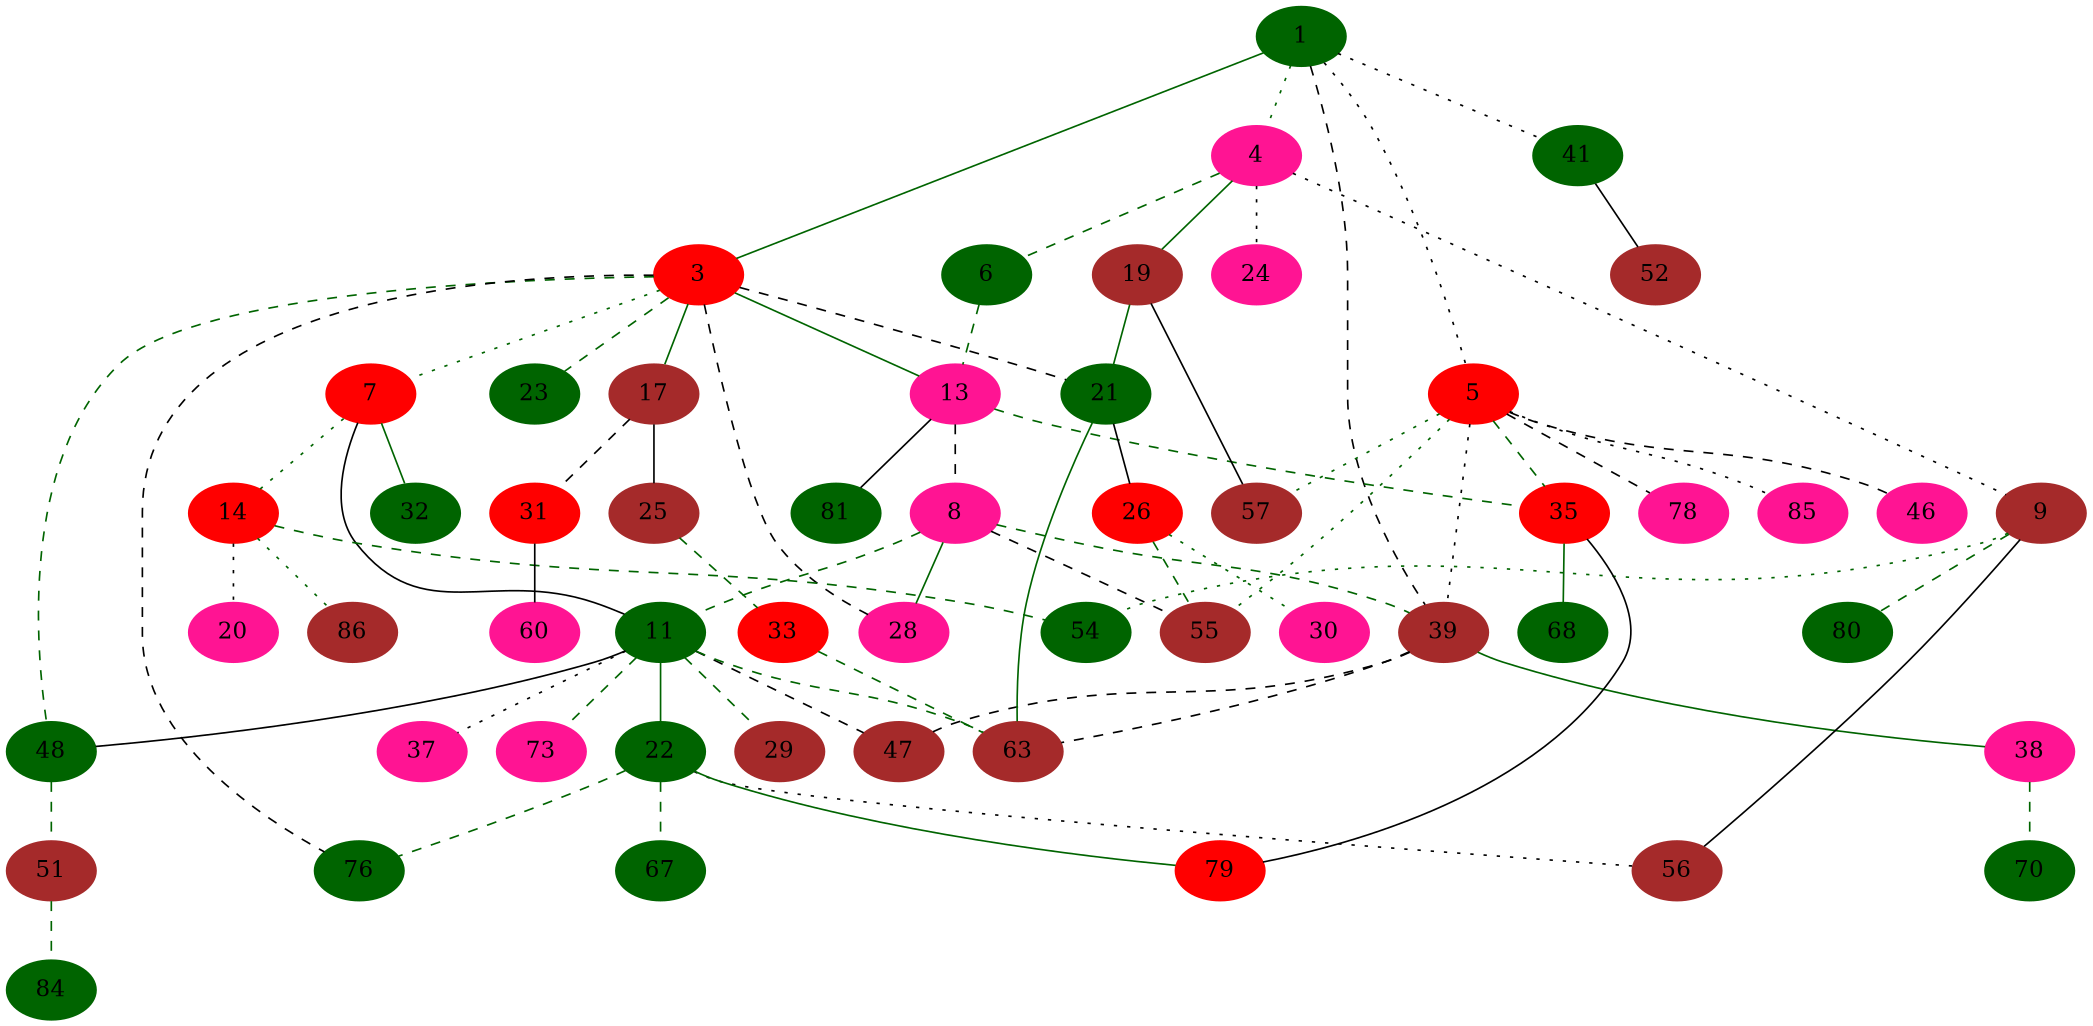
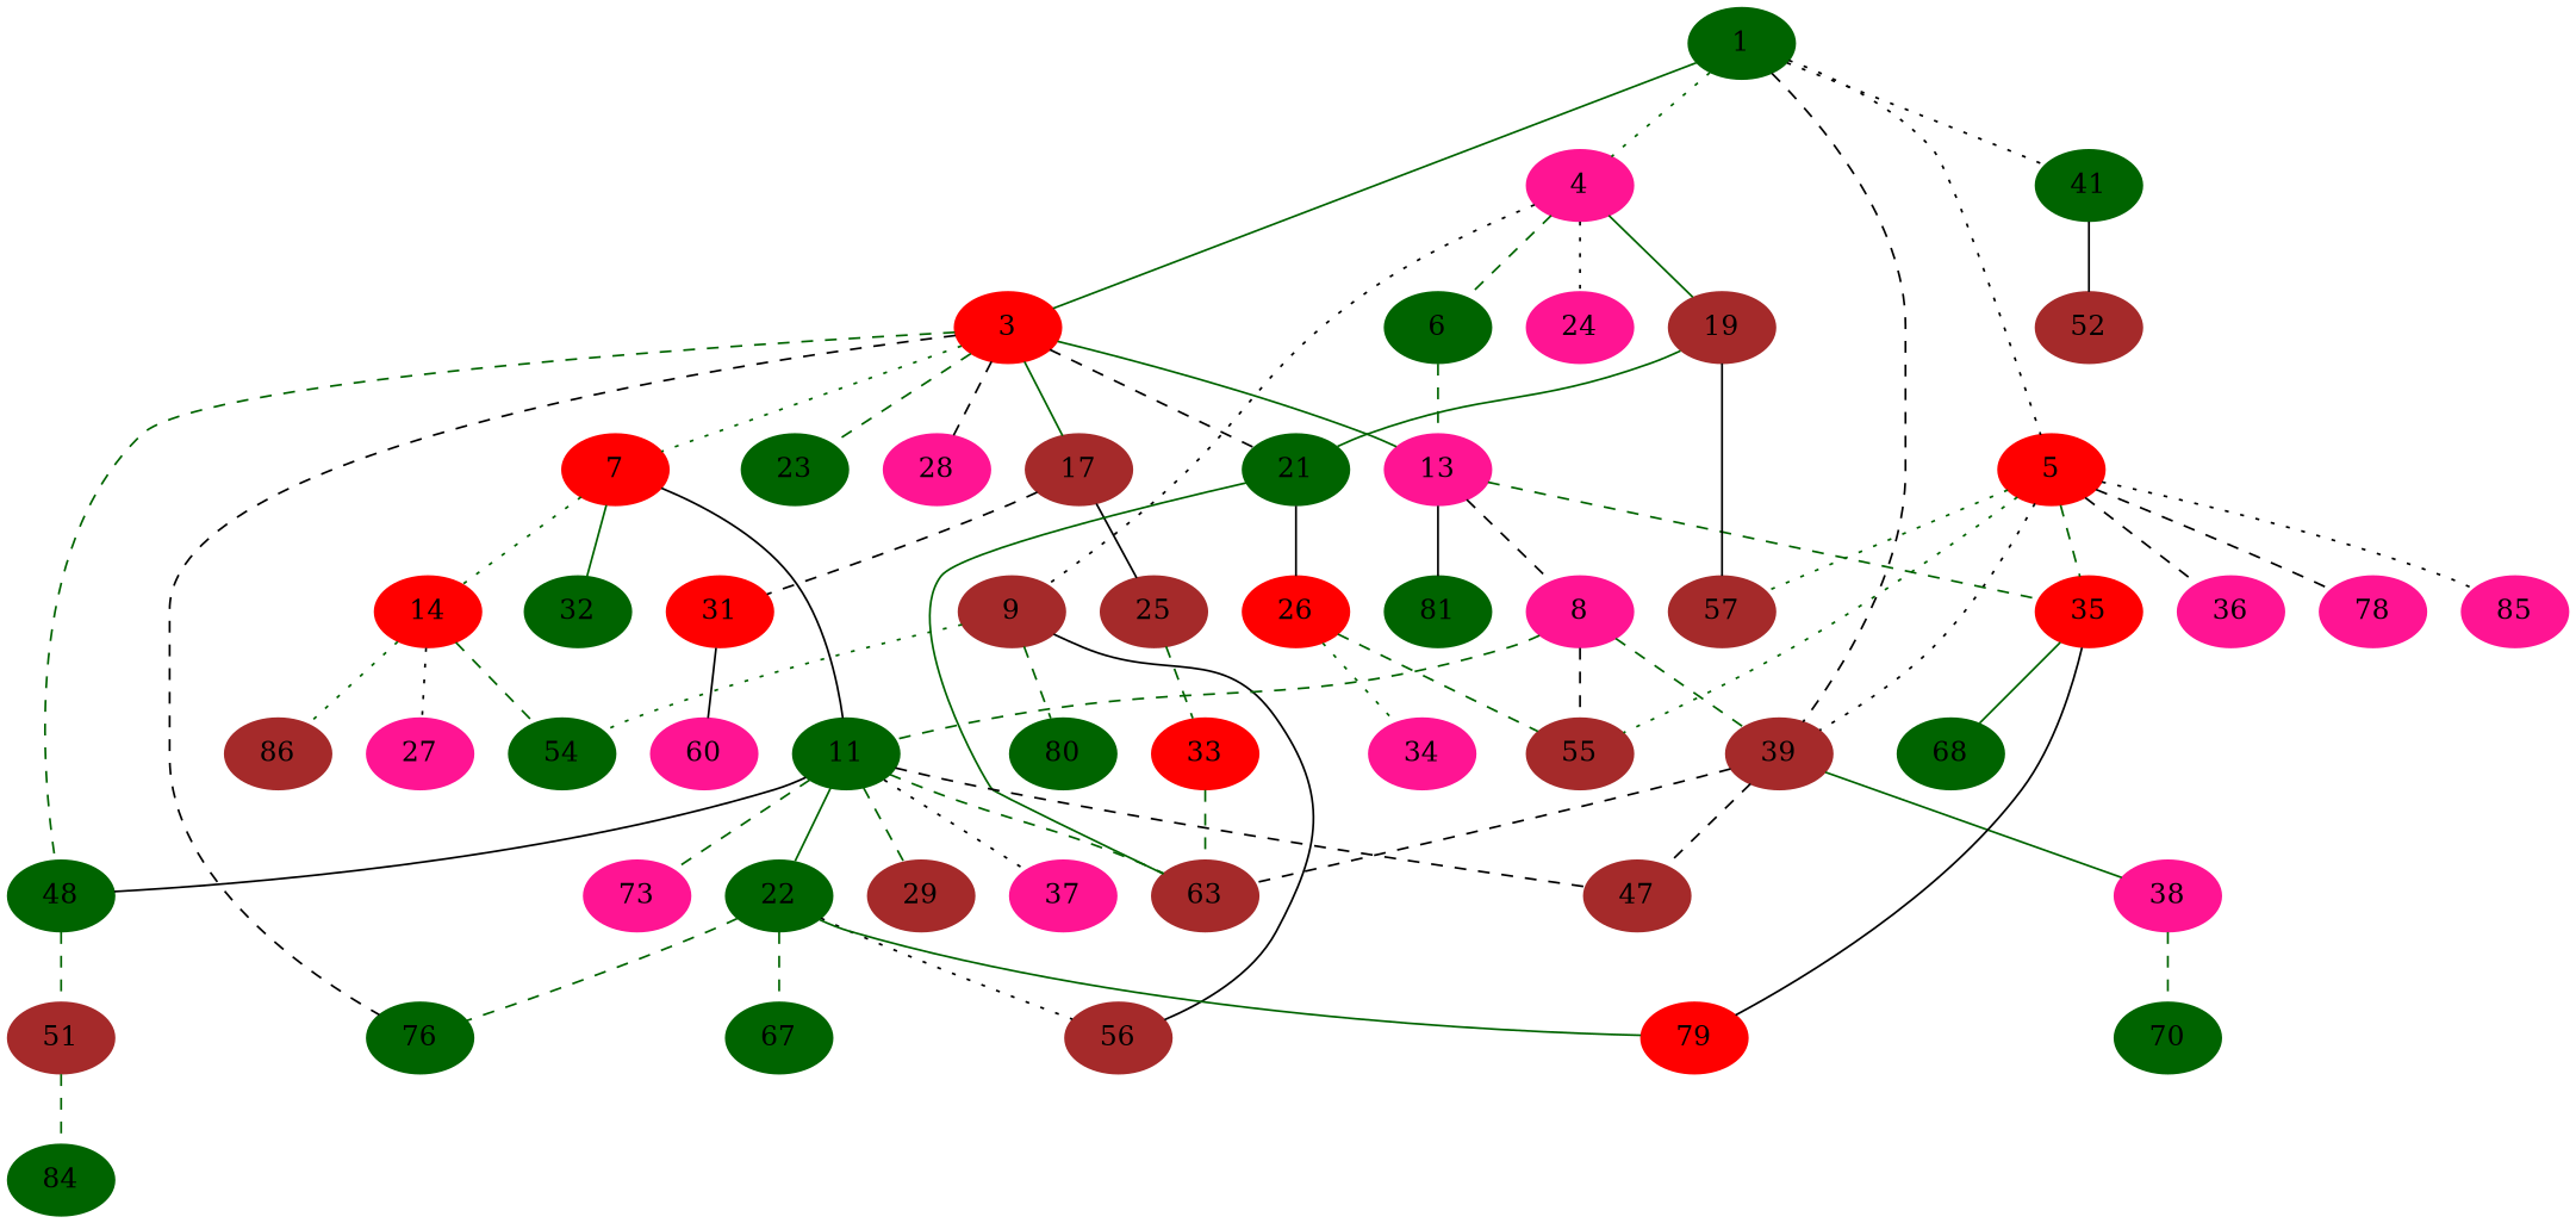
  graph {
    node [color=darkgreen style=filled]
    edge [color=darkgreen style=dashed]
    1 [super="+2"]
    3 [color=red super="+44"]
    4 [color=deeppink super="+10"]
    5 [color=red super="+64"]
    39 [color=brown super="+43"]
    41 [super="+42"]
    7 [color=red]
    13 [color=deeppink super="+15"]
    17 [color=brown super="+27"]
    21 [super="+83"]
    23
    28 [color=deeppink super="+50"]
    48 [super="+49"]
    76
    6 [super="+12"]
    9 [color=brown super="+45"]
    19 [color=brown super="+53"]
    24 [color=deeppink]
    35 [color=red super="+61"]
-   46 [color=deeppink]
+   46 [color=deeppink label=36]
    55 [color=brown super="+66"]
    57 [color=brown]
    78 [color=deeppink]
    85 [color=deeppink]
    47 [color=brown super="+60"]
    63 [color=brown super="+82"]
    n27 [color=deeppink label=38 super="+59"]
    52 [color=brown]
    11 [super="+16"]
    14 [color=red super="+65"]
    32
    8 [color=deeppink super="+18"]
    81
    25 [color=brown super="+62"]
    31 [color=red super="+34"]
    26 [color=red super="+75"]
    51 [color=brown super="+72"]
    54 [super="+77"]
    56 [color=brown super="+71"]
    80
    79 [color=red]
    68
    22 [super="+38"]
    29 [color=brown super="+36"]
    37 [color=deeppink]
    73 [color=deeppink]
-   20 [color=deeppink]
+   20 [color=deeppink label=27]
    86 [color=brown]
    67
    33 [color=red]
    n51 [color=deeppink label=60 super="+74"]
-   30 [color=deeppink super="+40"]
+   30 [color=deeppink super="+40" label=34]
    70
    84
    1 -- 3 [style=solid weight=2]
    1 -- 4 [style=dotted]
    1 -- 5 [color=black style=dotted]
    1 -- 39 [color=black]
    1 -- 41 [color=black style=dotted]
    3 -- 7 [style=dotted]
    3 -- 13 [style=solid]
    3 -- 17 [style=solid]
    3 -- 21 [color=black]
    3 -- 23
    3 -- 28 [color=black]
    3 -- 48
    3 -- 76 [color=black]
    4 -- 6
    4 -- 9 [color=black style=dotted]
    4 -- 19 [style=solid]
    4 -- 24 [color=black style=dotted]
    5 -- 39 [color=black style=dotted]
    5 -- 35
    5 -- 46 [color=black]
    5 -- 55 [style=dotted]
    5 -- 57 [style=dotted]
    5 -- 78 [color=black]
    5 -- 85 [color=black style=dotted]
    39 -- 47 [color=black]
    39 -- 63 [color=black]
    39 -- n27 [style=solid]
    41 -- 52 [color=black style=solid]
    7 -- 11 [color=black style=solid]
    7 -- 14 [style=dotted]
    7 -- 32 [style=solid]
    13 -- 35
    13 -- 8 [color=black]
    13 -- 81 [color=black style=solid]
    17 -- 25 [color=black style=solid]
    17 -- 31 [color=black]
    21 -- 63 [style=solid]
    21 -- 26 [color=black style=solid]
    48 -- 51
    6 -- 13
    9 -- 54 [style=dotted]
    9 -- 56 [color=black style=solid]
    9 -- 80
    19 -- 21 [style=solid]
    19 -- 57 [color=black style=solid]
    35 -- 79 [color=black style=solid]
    35 -- 68 [style=solid]
    n27 -- 70
    11 -- 48 [color=black style=solid]
    11 -- 47 [color=black]
    11 -- 63
    11 -- 22 [style=solid]
    11 -- 29
    11 -- 37 [color=black style=dotted]
    11 -- 73
    14 -- 54
    14 -- 20 [color=black style=dotted]
    14 -- 86 [style=dotted]
    8 -- 39
-   8 -- 28 [style=solid]
    8 -- 55 [color=black]
    8 -- 11
    25 -- 33
    31 -- n51 [color=black style=solid]
    26 -- 55
    26 -- 30 [style=dotted]
    51 -- 84
    22 -- 76
    22 -- 56 [color=black style=dotted]
    22 -- 79 [style=solid]
    22 -- 67
    33 -- 63
  }
